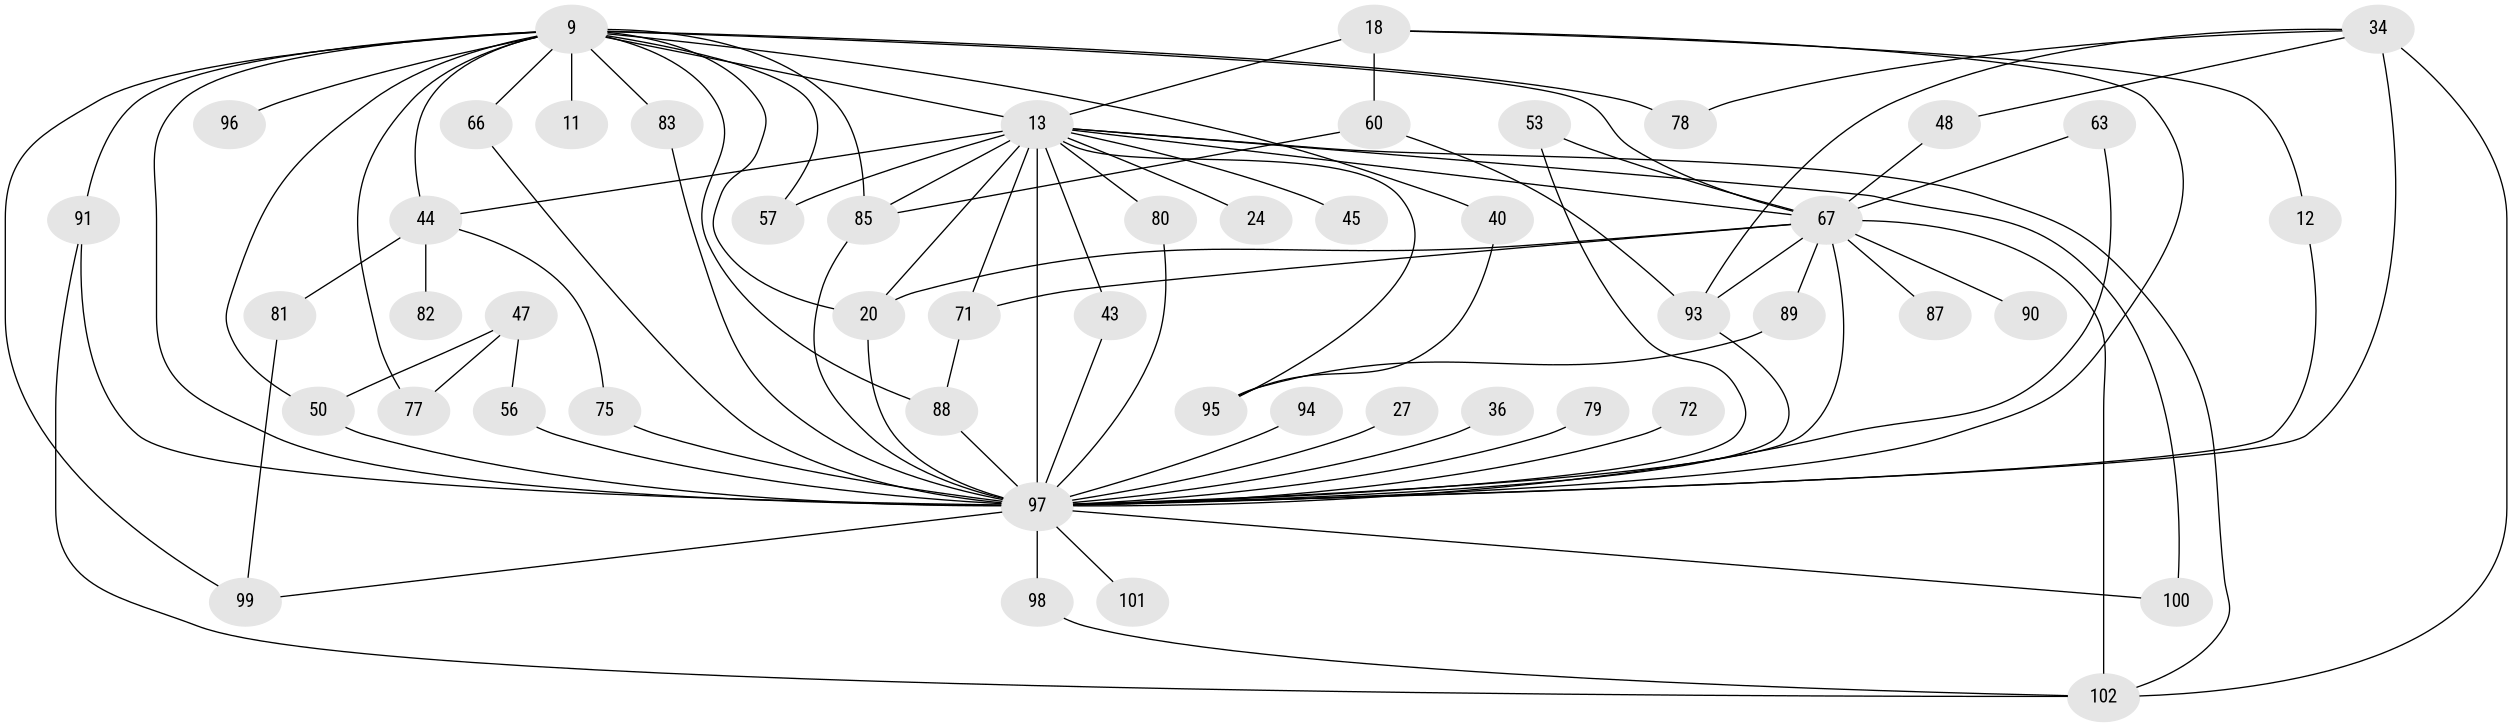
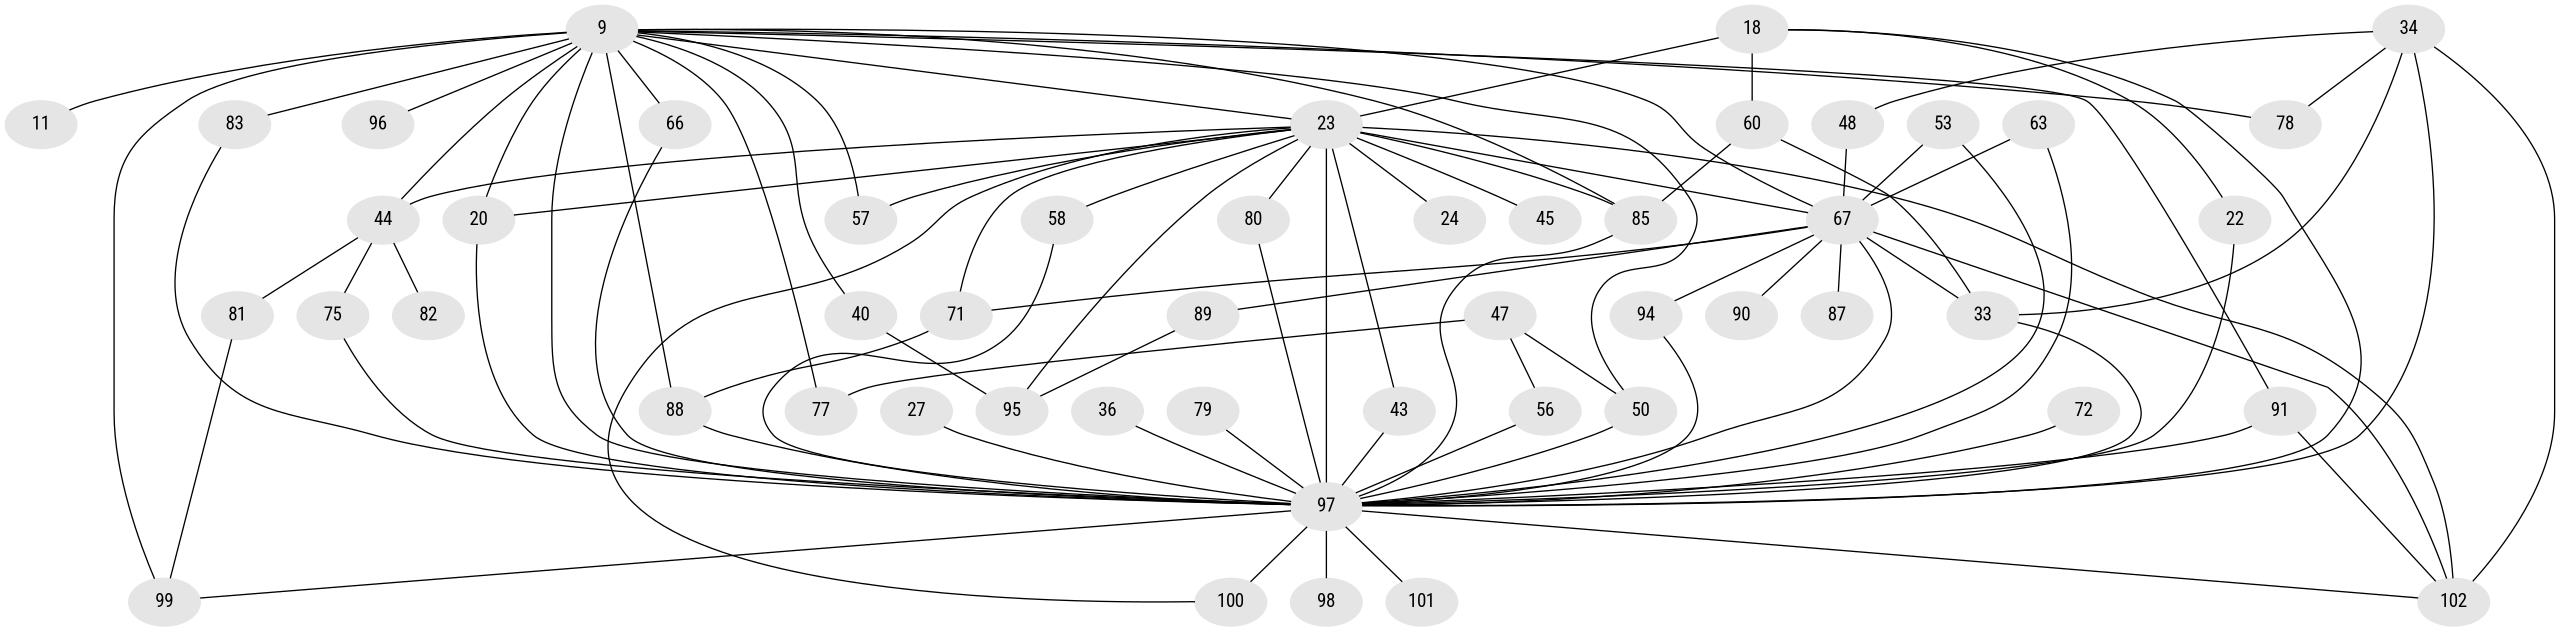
  graph {
    fontname="Roboto Condensed"
    node [color=gray90 fontname="Roboto Condensed" style=filled]
    edge [fontname="Roboto Condensed"]
    9 [super="+7"]
    11
    20
-   23 [super="+13+5" label=13]
+   23 [super="+13+5"]
    40
    44 [super="+38"]
    50 [super="+37+46"]
    57
    66
    67 [super="+52+29"]
    77
    78
    83
    85 [super="+33+84"]
    88 [super="+14+55"]
    91 [super="+21"]
    96
    97 [super="+86+74"]
    99 [super="+59"]
    24
    43
    45
+   58 [super="+48"]
    71 [super="+70"]
    80
    95 [super="+39"]
    100 [super="+61+76"]
    102 [super="+42+68+69+92"]
    75
    81
    82
-   93 [super="+54+31"]
+   93 [super="+54+31" label=33]
    87
    89
    90
    94
    101 [super="+62"]
    98 [super="+32"]
    18 [super="+15"]
-   22 [label=12]
+   22
    60 [super="+35"]
    27
    34 [super="+19"]
    n44 [label=48]
    36
    79
    47
    56
    53
    63
    72
    9 -- 11 [weight=2]
    9 -- 20
    9 -- 23 [weight=7]
    9 -- 40
    9 -- 44 [weight=3]
    9 -- 50
    9 -- 57
    9 -- 66
    9 -- 67 [weight=7]
    9 -- 77
    9 -- 78
    9 -- 83
    9 -- 85
    9 -- 88 [weight=3]
    9 -- 91 [weight=2]
    9 -- 96 [weight=2]
    9 -- 97 [weight=11]
    9 -- 99
    20 -- 97
    23 -- 20
    23 -- 44
    23 -- 57
    23 -- 67 [weight=5]
    23 -- 85 [weight=2]
    23 -- 97 [weight=10]
    23 -- 24 [weight=2]
    23 -- 43
    23 -- 45
+   23 -- 58
    23 -- 71
    23 -- 80
    23 -- 95 [weight=3]
    23 -- 100 [weight=2]
    23 -- 102
    40 -- 95
    44 -- 75
    44 -- 81 [weight=2]
    44 -- 82
    50 -- 97 [weight=2]
    66 -- 97
    67 -- 97 [weight=10]
    67 -- 71
    67 -- 102 [weight=2]
    67 -- 93 [weight=3]
    67 -- 87 [weight=2]
    67 -- 89
    67 -- 90
-   67 -- 20
+   67 -- 94
    83 -- 97
    85 -- 97 [weight=2]
    88 -- 97
    91 -- 97
    91 -- 102
    97 -- 99
    97 -- 100 [weight=3]
    97 -- 101 [weight=3]
    97 -- 98 [weight=3]
    43 -- 97
+   58 -- 97
    71 -- 88
    80 -- 97
    75 -- 97
    81 -- 99
    93 -- 97
    89 -- 95
    94 -- 97
-   98 -- 102 [weight=2]
+   97 -- 102 [weight=2]
    18 -- 23 [weight=2]
    18 -- 97
    18 -- 22
    18 -- 60
    22 -- 97
    60 -- 85
    60 -- 93
    27 -- 97
    34 -- 78
    34 -- 97 [weight=3]
    34 -- 102
    34 -- 93
    34 -- n44
    n44 -- 67
    36 -- 97
    79 -- 97
    47 -- 50 [weight=2]
    47 -- 77
    47 -- 56
    56 -- 97
    53 -- 67
    53 -- 97
    63 -- 67
    63 -- 97
    72 -- 97 [weight=2]
  }
